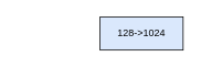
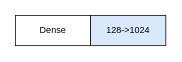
  <mxCell id="0" />
  <mxCell id="1" parent="0" />
+ <mxCell id="2" value="Dense" style="rounded=0;whiteSpace=wrap;html=1;" vertex="1" parent="1"><mxGeometry x="20" y="20" width="100" height="40" as="geometry" /></mxCell>
  <mxCell id="3" value="128-&amp;gt;1024" style="rounded=0;whiteSpace=wrap;html=1;fillColor=#dae8fc;" vertex="1" parent="1"><mxGeometry x="120" y="20" width="100" height="40" as="geometry" /></mxCell>
